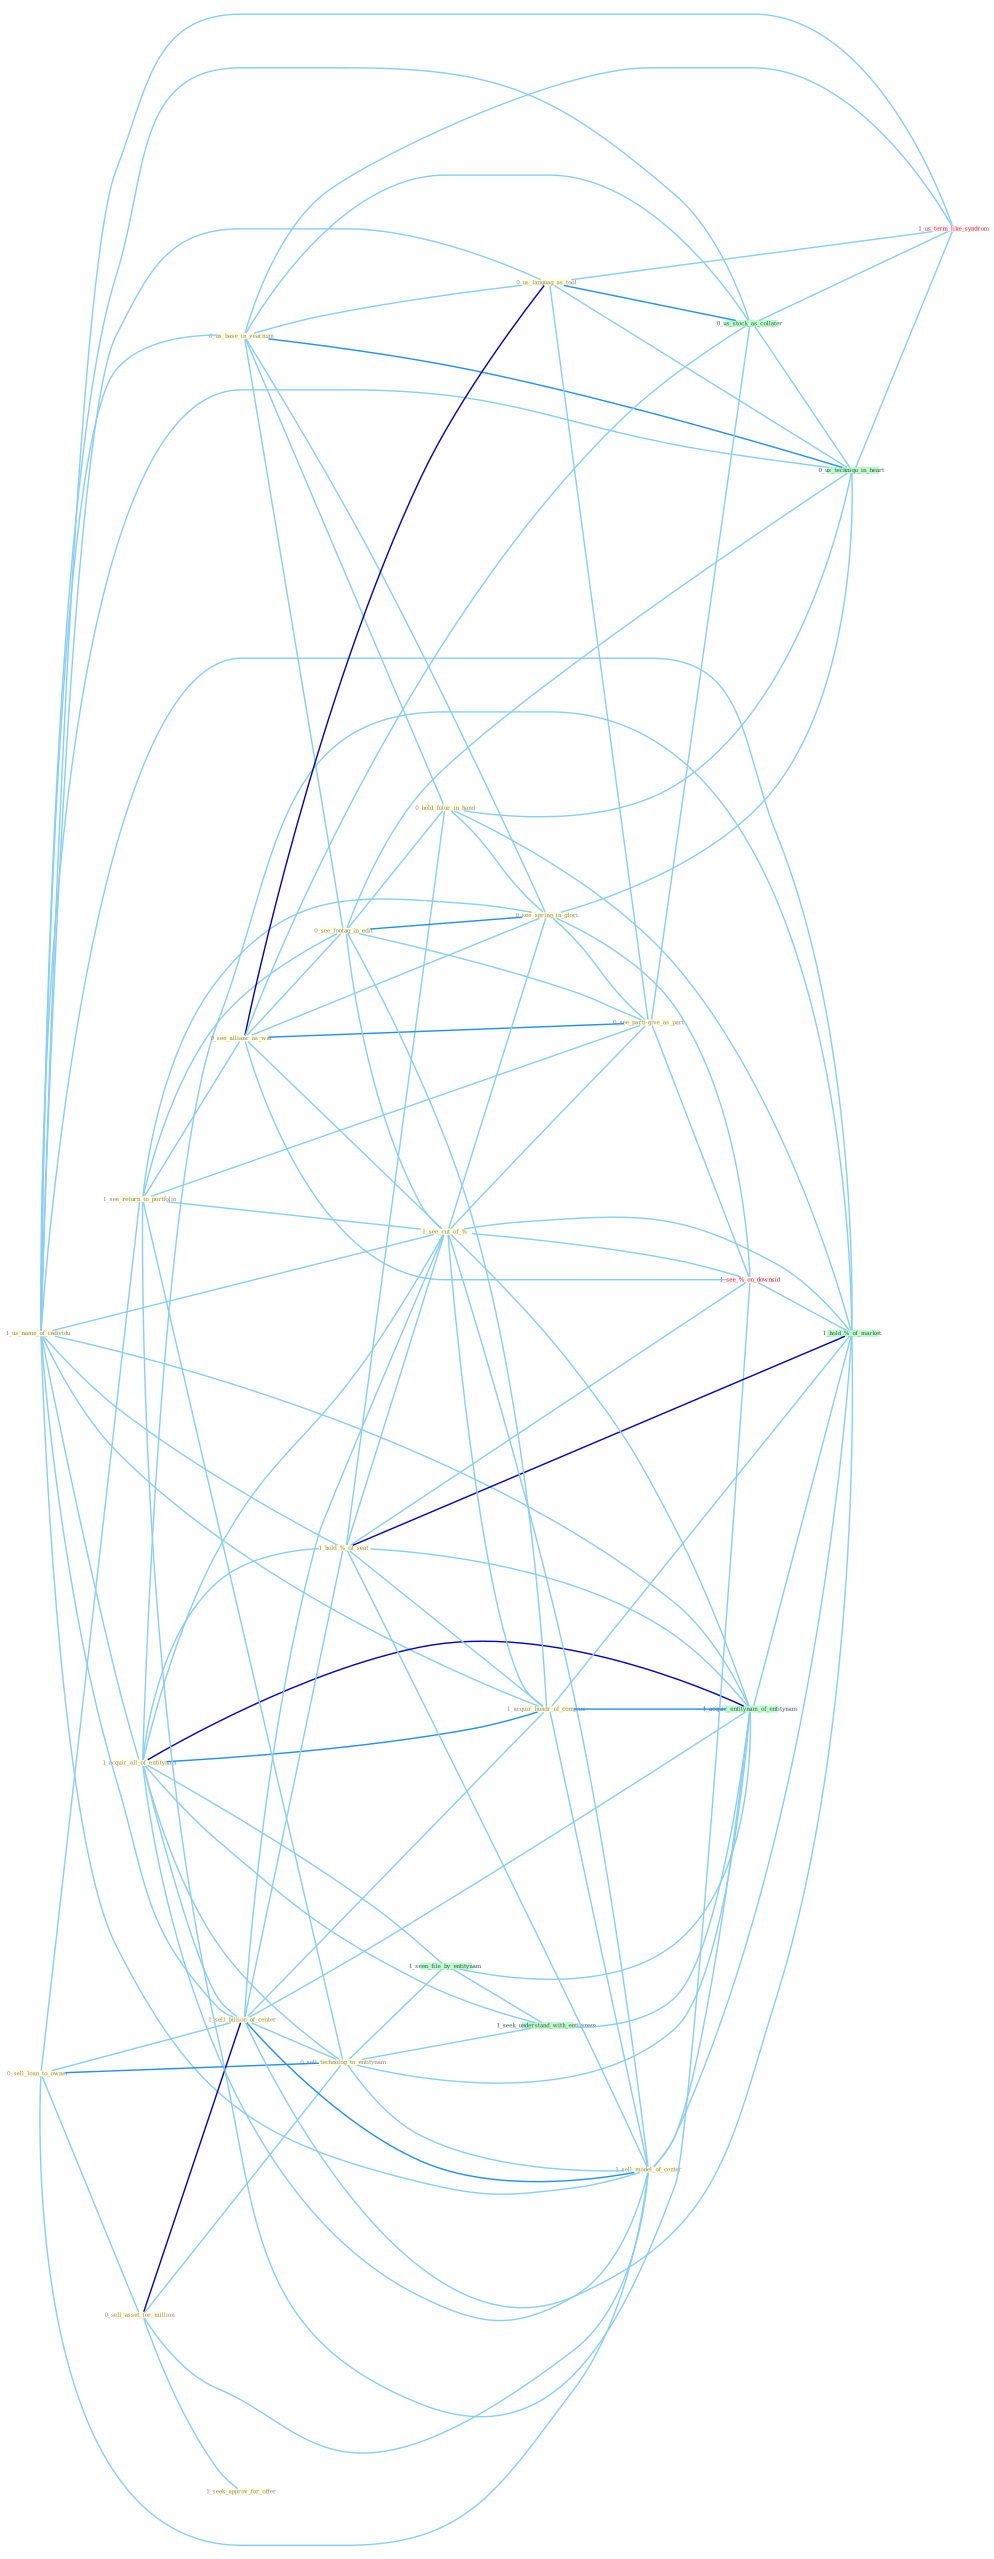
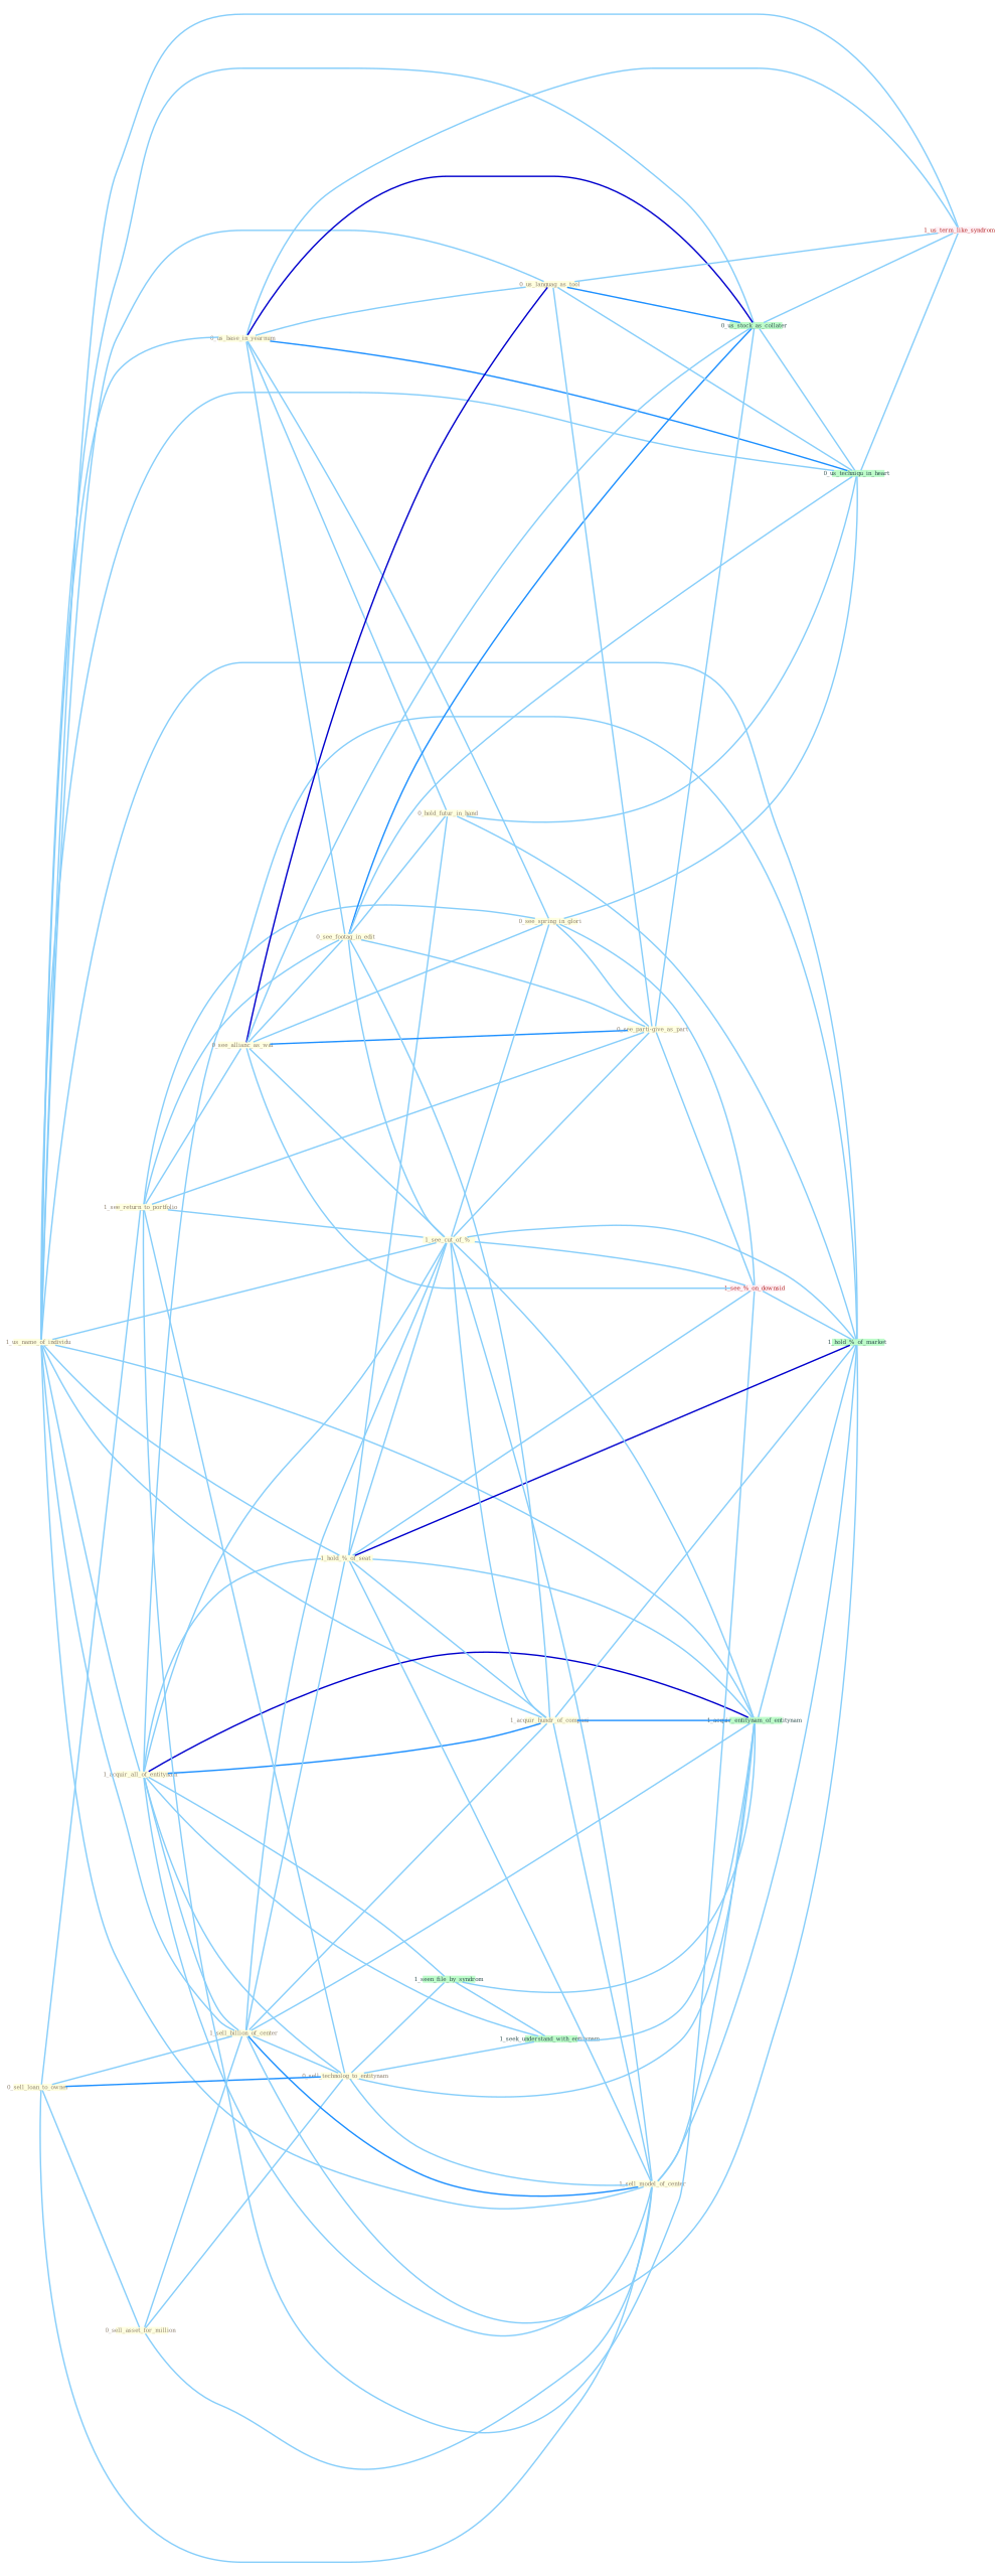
  graph {
    rankdir=LR
    node [color="#ffffe0" fixedsize=true fontcolor="#8b7d6b" fontsize=4 shape=polygon style=filled]
    edge [color="#87cefa" w=1]
    "1_us_name_of_individu " [height=.06 width=.5]
    "1_acquir_all_of_entitynam " [height=.06 width=.5]
    "0_sell_loan_to_owner " [height=.06 width=.5]
    "0_sell_asset_for_million " [height=.06 width=.5]
    n5 [height=.06 label="1_sell_billion_of_center" width=.5]
    "1_see_return_to_portfolio " [height=.06 width=.5]
-   "1_seek_approv_for_offer " [height=.06 width=.5]
    "0_us_base_in_yearnum " [height=.06 width=.5]
    "1_hold_%_of_seat " [height=.06 width=.5]
    "0_see_allianc_as_wai " [height=.06 width=.5]
    "0_see_footag_in_edit " [height=.06 width=.5]
    "1_see_cut_of_% " [height=.06 width=.5]
    "0_hold_futur_in_hand " [height=.06 width=.5]
    "1_acquir_hundr_of_compani " [height=.06 width=.5]
    "0_us_languag_as_tool " [height=.06 width=.5]
    "0_see_spring_in_glori " [height=.06 width=.5]
    "0_sell_technolog_to_entitynam " [height=.06 width=.5]
    "1_sell_model_of_center " [height=.06 width=.5]
    "0_see_parti-give_as_part " [height=.06 width=.5]
    "1_see_%_on_downsid " [color="#fff0f5" fontcolor="#b22222" height=.06 width=.5]
    "1_us_term_like_syndrom " [color="#fff0f5" fontcolor="#b22222" height=.06 width=.5]
    "0_us_stock_as_collater " [color="#BDFCC9" fontcolor="#2f4f4f" height=.06 width=.5]
    "1_acquir_entitynam_of_entitynam " [color="#BDFCC9" fontcolor="#2f4f4f" height=.06 width=.5]
    "0_us_techniqu_in_heart " [color="#BDFCC9" fontcolor="#2f4f4f" height=.06 width=.5]
    "1_hold_%_of_market " [color="#BDFCC9" fontcolor="#2f4f4f" height=.06 width=.5]
-   "1_seen_file_by_entitynam " [color="#BDFCC9" fontcolor="#2f4f4f" height=.06 width=.5]
+   "1_seen_file_by_entitynam " [color="#BDFCC9" fontcolor="#2f4f4f" height=.06 width=.5 label="1_seen_file_by_syndrom"]
    "1_seek_understand_with_entitynam " [color="#BDFCC9" fontcolor="#2f4f4f" height=.06 width=.5]
    subgraph sub_1 {
      "1_us_name_of_individu "
      "1_acquir_all_of_entitynam "
      "0_sell_loan_to_owner "
      "0_sell_asset_for_million "
      n5
      "1_see_return_to_portfolio "
-     "1_seek_approv_for_offer "
      "0_us_base_in_yearnum "
      "1_hold_%_of_seat "
      "0_see_allianc_as_wai "
      "0_see_footag_in_edit "
      "1_see_cut_of_% "
      "0_hold_futur_in_hand "
      "1_acquir_hundr_of_compani "
      "0_us_languag_as_tool "
      "0_see_spring_in_glori "
      "0_sell_technolog_to_entitynam "
      "1_sell_model_of_center "
      "0_see_parti-give_as_part "
    }
    subgraph sub_2 {
      "1_see_%_on_downsid "
      "1_us_term_like_syndrom "
    }
    "1_us_name_of_individu " -- "1_acquir_all_of_entitynam "
    "1_us_name_of_individu " -- n5
    "1_us_name_of_individu " -- "0_us_base_in_yearnum "
    "1_us_name_of_individu " -- "1_hold_%_of_seat "
    "1_us_name_of_individu " -- "1_see_cut_of_% "
    "1_us_name_of_individu " -- "1_acquir_hundr_of_compani "
    "1_us_name_of_individu " -- "0_us_languag_as_tool "
    "1_us_name_of_individu " -- "1_sell_model_of_center "
    "1_us_name_of_individu " -- "1_us_term_like_syndrom "
    "1_us_name_of_individu " -- "0_us_stock_as_collater "
    "1_us_name_of_individu " -- "1_acquir_entitynam_of_entitynam "
    "1_us_name_of_individu " -- "0_us_techniqu_in_heart "
    "1_us_name_of_individu " -- "1_hold_%_of_market "
    "1_acquir_all_of_entitynam " -- n5
    "1_acquir_all_of_entitynam " -- "1_hold_%_of_seat "
    "1_acquir_all_of_entitynam " -- "1_see_cut_of_% "
    "1_acquir_all_of_entitynam " -- "1_acquir_hundr_of_compani " [color="#1e90ff" w=2]
    "1_acquir_all_of_entitynam " -- "0_sell_technolog_to_entitynam "
    "1_acquir_all_of_entitynam " -- "1_sell_model_of_center "
    "1_acquir_all_of_entitynam " -- "1_acquir_entitynam_of_entitynam " [color="#0000cd" w=3]
    "1_acquir_all_of_entitynam " -- "1_hold_%_of_market "
    "1_acquir_all_of_entitynam " -- "1_seen_file_by_entitynam "
    "1_acquir_all_of_entitynam " -- "1_seek_understand_with_entitynam "
    "0_sell_loan_to_owner " -- "0_sell_asset_for_million "
    "0_sell_loan_to_owner " -- n5
    "0_sell_loan_to_owner " -- "1_see_return_to_portfolio "
    "0_sell_loan_to_owner " -- "0_sell_technolog_to_entitynam " [color="#1e90ff" w=2]
    "0_sell_loan_to_owner " -- "1_sell_model_of_center "
-   "0_sell_asset_for_million " -- n5 [color="#0000cd"]
-   "0_sell_asset_for_million " -- "1_seek_approv_for_offer "
+   "0_sell_asset_for_million " -- n5
    "0_sell_asset_for_million " -- "0_sell_technolog_to_entitynam "
    "0_sell_asset_for_million " -- "1_sell_model_of_center "
    n5 -- "1_hold_%_of_seat "
    n5 -- "1_see_cut_of_% "
    n5 -- "1_acquir_hundr_of_compani "
    n5 -- "0_sell_technolog_to_entitynam "
    n5 -- "1_sell_model_of_center " [color="#1e90ff" w=2]
    n5 -- "1_acquir_entitynam_of_entitynam "
    n5 -- "1_hold_%_of_market "
    "1_see_return_to_portfolio " -- "0_see_allianc_as_wai "
    "1_see_return_to_portfolio " -- "0_see_footag_in_edit "
    "1_see_return_to_portfolio " -- "1_see_cut_of_% "
    "1_see_return_to_portfolio " -- "0_see_spring_in_glori "
    "1_see_return_to_portfolio " -- "0_sell_technolog_to_entitynam "
    "1_see_return_to_portfolio " -- "0_see_parti-give_as_part "
    "1_see_return_to_portfolio " -- "1_see_%_on_downsid "
    "0_us_base_in_yearnum " -- "0_see_footag_in_edit "
    "0_us_base_in_yearnum " -- "0_hold_futur_in_hand "
    "0_us_base_in_yearnum " -- "0_us_languag_as_tool "
    "0_us_base_in_yearnum " -- "0_see_spring_in_glori "
    "0_us_base_in_yearnum " -- "1_us_term_like_syndrom "
-   "0_us_base_in_yearnum " -- "0_us_stock_as_collater "
+   "0_us_base_in_yearnum " -- "0_us_stock_as_collater " [color="#0000cd"]
    "0_us_base_in_yearnum " -- "0_us_techniqu_in_heart " [color="#1e90ff" w=2]
    "1_hold_%_of_seat " -- "1_see_cut_of_% "
    "1_hold_%_of_seat " -- "0_hold_futur_in_hand "
    "1_hold_%_of_seat " -- "1_acquir_hundr_of_compani "
    "1_hold_%_of_seat " -- "1_sell_model_of_center "
    "1_hold_%_of_seat " -- "1_see_%_on_downsid "
    "1_hold_%_of_seat " -- "1_acquir_entitynam_of_entitynam "
    "1_hold_%_of_seat " -- "1_hold_%_of_market " [color="#0000cd" w=3]
    "0_see_allianc_as_wai " -- "0_see_footag_in_edit "
    "0_see_allianc_as_wai " -- "1_see_cut_of_% "
    "0_see_allianc_as_wai " -- "0_us_languag_as_tool " [color="#0000cd"]
    "0_see_allianc_as_wai " -- "0_see_spring_in_glori "
    "0_see_allianc_as_wai " -- "0_see_parti-give_as_part " [color="#1e90ff" w=2]
    "0_see_allianc_as_wai " -- "1_see_%_on_downsid "
    "0_see_allianc_as_wai " -- "0_us_stock_as_collater "
    "0_see_footag_in_edit " -- "1_see_cut_of_% "
    "0_see_footag_in_edit " -- "0_hold_futur_in_hand "
    "0_see_footag_in_edit " -- "1_acquir_hundr_of_compani "
-   "0_see_footag_in_edit " -- "0_see_spring_in_glori " [color="#1e90ff" w=2]
+   "0_see_footag_in_edit " -- "0_us_stock_as_collater " [color="#1e90ff" w=2]
    "0_see_footag_in_edit " -- "0_see_parti-give_as_part "
    "0_see_footag_in_edit " -- "0_us_techniqu_in_heart "
    "1_see_cut_of_% " -- "1_acquir_hundr_of_compani "
    "1_see_cut_of_% " -- "0_see_spring_in_glori "
    "1_see_cut_of_% " -- "1_sell_model_of_center "
    "1_see_cut_of_% " -- "0_see_parti-give_as_part "
    "1_see_cut_of_% " -- "1_see_%_on_downsid "
    "1_see_cut_of_% " -- "1_acquir_entitynam_of_entitynam "
    "1_see_cut_of_% " -- "1_hold_%_of_market "
-   "0_hold_futur_in_hand " -- "0_see_spring_in_glori "
    "0_hold_futur_in_hand " -- "0_us_techniqu_in_heart "
    "0_hold_futur_in_hand " -- "1_hold_%_of_market "
    "1_acquir_hundr_of_compani " -- "1_sell_model_of_center "
    "1_acquir_hundr_of_compani " -- "1_acquir_entitynam_of_entitynam " [color="#1e90ff" w=2]
    "1_acquir_hundr_of_compani " -- "1_hold_%_of_market "
    "0_us_languag_as_tool " -- "0_see_parti-give_as_part "
    "0_us_languag_as_tool " -- "1_us_term_like_syndrom "
    "0_us_languag_as_tool " -- "0_us_stock_as_collater " [color="#1e90ff" w=2]
    "0_us_languag_as_tool " -- "0_us_techniqu_in_heart "
    "0_see_spring_in_glori " -- "0_see_parti-give_as_part "
    "0_see_spring_in_glori " -- "1_see_%_on_downsid "
    "0_see_spring_in_glori " -- "0_us_techniqu_in_heart "
    "0_sell_technolog_to_entitynam " -- "1_sell_model_of_center "
    "0_sell_technolog_to_entitynam " -- "1_acquir_entitynam_of_entitynam "
    "0_sell_technolog_to_entitynam " -- "1_seen_file_by_entitynam "
    "0_sell_technolog_to_entitynam " -- "1_seek_understand_with_entitynam "
    "1_sell_model_of_center " -- "1_acquir_entitynam_of_entitynam "
    "1_sell_model_of_center " -- "1_hold_%_of_market "
    "0_see_parti-give_as_part " -- "1_see_%_on_downsid "
    "0_see_parti-give_as_part " -- "0_us_stock_as_collater "
    "1_see_%_on_downsid " -- "1_hold_%_of_market "
    "0_us_stock_as_collater " -- "1_us_term_like_syndrom "
    "0_us_stock_as_collater " -- "0_us_techniqu_in_heart "
    "1_acquir_entitynam_of_entitynam " -- "1_hold_%_of_market "
    "0_us_techniqu_in_heart " -- "1_us_term_like_syndrom "
    "1_seen_file_by_entitynam " -- "1_acquir_entitynam_of_entitynam "
    "1_seen_file_by_entitynam " -- "1_seek_understand_with_entitynam "
    "1_seek_understand_with_entitynam " -- "1_acquir_entitynam_of_entitynam "
  }
